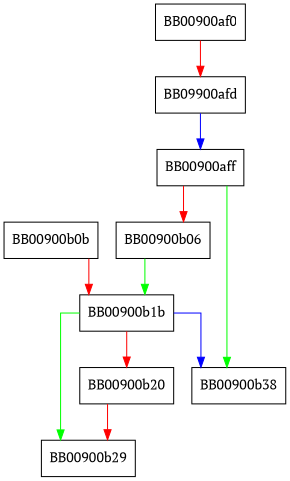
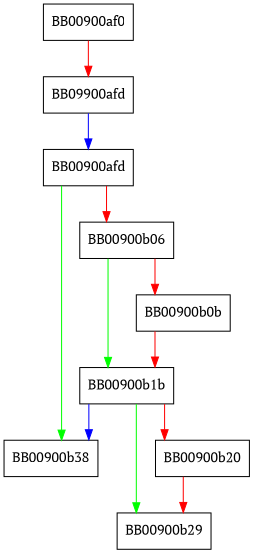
  digraph {
    fontname="PT Serif"
    splines=ortho
    node [fontname="PT Serif" shape=box]
    edge [color=red fontname="PT Serif"]
    n1 [label=BB09900afd]
    BB00900af0
-   BB00900aff
+   BB00900aff [label=BB00900afd]
    BB00900b38
    BB00900b06
    BB00900b1b
    BB00900b0b
    BB00900b29
    BB00900b20
    n1 -> BB00900aff [color=blue]
    BB00900af0 -> n1
    BB00900aff -> BB00900b38 [color=green]
    BB00900aff -> BB00900b06
    BB00900b06 -> BB00900b1b [color=green]
+   BB00900b06 -> BB00900b0b
    BB00900b1b -> BB00900b38 [color=blue]
    BB00900b1b -> BB00900b29 [color=green]
    BB00900b1b -> BB00900b20
    BB00900b0b -> BB00900b1b
    BB00900b20 -> BB00900b29
  }
